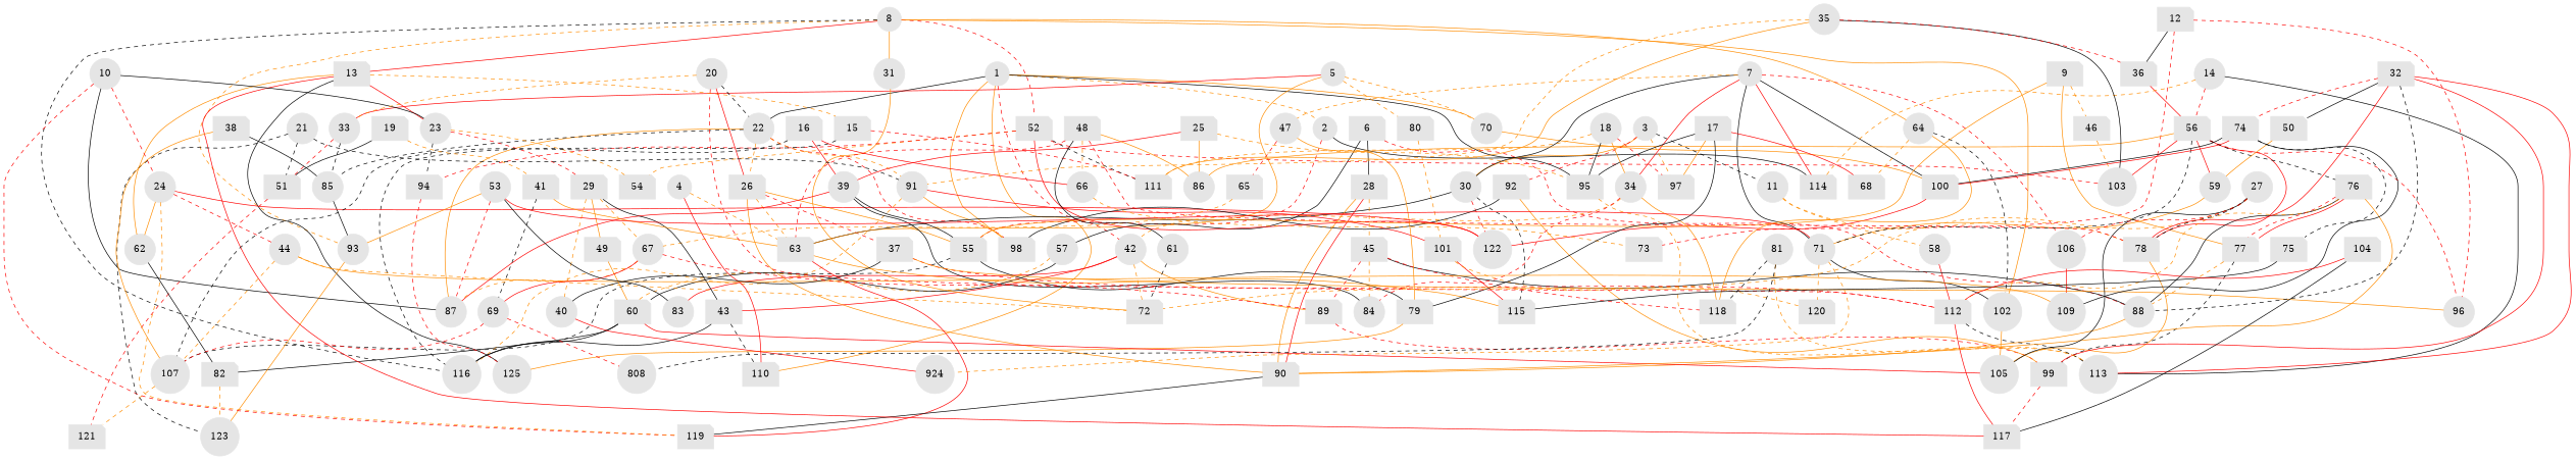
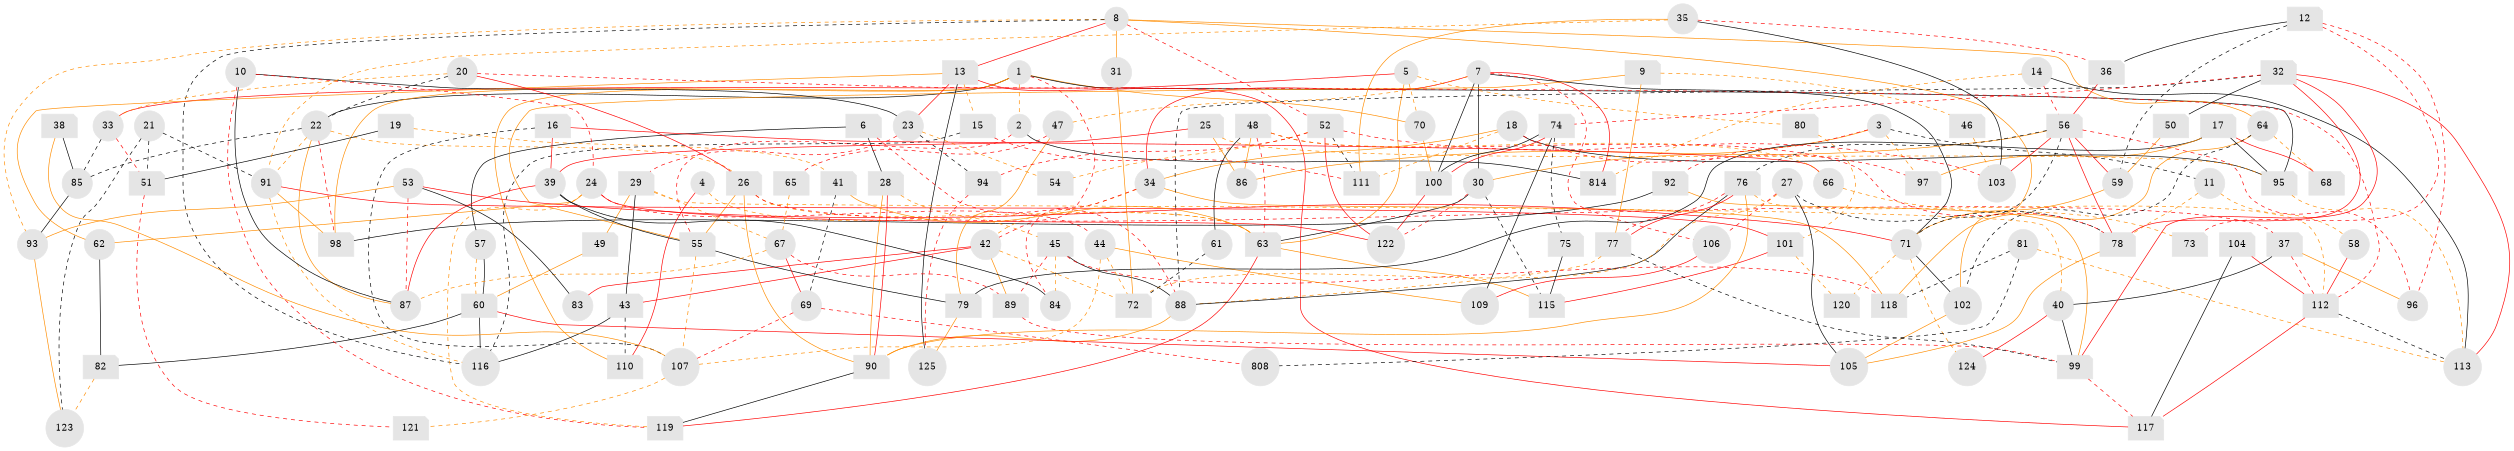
  graph {
    fontname="DejaVu Serif"
    node [color=gray90 fontname="DejaVu Serif" shape=note style=filled]
    edge [color=darkorange fontname="DejaVu Serif" style=solid]
    1 [shape=circle]
    2 [shape=circle]
    22 [shape=circle]
    42 [shape=circle]
    70 [shape=circle]
    98
    110
    95
    55
-   114
+   114 [label=814]
    87 [shape=circle]
    26
    91 [shape=circle]
    85 [shape=circle]
    72
    43
    83 [shape=circle]
    89
    100
    105 [shape=circle]
    78
    107 [shape=circle]
    79
    3 [shape=circle]
    11 [shape=circle]
    30 [shape=circle]
    92
    97
    58 [shape=circle]
    63
    122 [shape=circle]
    115
    99
    4 [shape=circle]
    119
    5 [shape=circle]
    33 [shape=circle]
    80
    51
    101
    6
    28
    57 [shape=circle]
    88 [shape=circle]
    90
    45
    60
    7 [shape=circle]
    34 [shape=circle]
    47 [shape=circle]
    71 [shape=circle]
    106 [shape=circle]
    84 [shape=circle]
    118
    65
    102 [shape=circle]
-   124 [shape=circle label=924]
+   124 [shape=circle]
    120
    109 [shape=circle]
    8 [shape=circle]
    13
    31 [shape=circle]
    52
    64 [shape=circle]
    93 [shape=circle]
    116 [shape=circle]
    23 [shape=circle]
    15
    62 [shape=circle]
    117
    125 [shape=circle]
    111
    54
    94
    103 [shape=circle]
    68
    123 [shape=circle]
    9
    46
    77
    10 [shape=circle]
    24 [shape=circle]
    29
    44 [shape=circle]
    112
    12
    36
    59 [shape=circle]
    73
    96 [shape=circle]
    56
    82
    14 [shape=circle]
    113 [shape=circle]
    86 [shape=circle]
    76
    39 [shape=circle]
    16
    66 [shape=circle]
    121
    17
    18 [shape=circle]
    19
    41
    69 [shape=circle]
    20 [shape=circle]
    37
    21 [shape=circle]
    40 [shape=circle]
    49
    67 [shape=circle]
    25
    27 [shape=circle]
    32
    50
    74
    75
    35 [shape=circle]
    38
    n120 [label=808 shape=circle]
    48
    61 [shape=circle]
    53 [shape=circle]
    81 [shape=circle]
    104
    1 -- 2 [style=dashed]
    1 -- 22 [color=black]
    1 -- 42 [color=red style=dashed]
    1 -- 70
    1 -- 98
    1 -- 110
    1 -- 95 [color=black]
    2 -- 55 [color=red style=dashed]
    2 -- 114 [color=black]
    22 -- 98 [color=red style=dashed]
    22 -- 87
    22 -- 26 [style=dashed]
    22 -- 91 [style=dashed]
    22 -- 85 [color=black style=dashed]
    42 -- 72 [style=dashed]
    42 -- 43 [color=red]
    42 -- 83 [color=red]
    42 -- 89
    70 -- 100
    95 -- 113 [style=dashed]
-   55 -- 107 [color=black style=dashed]
+   55 -- 107 [style=dashed]
    55 -- 79 [color=black]
    26 -- 55
    26 -- 63 [style=dashed]
    26 -- 90
    26 -- 37 [color=red style=dashed]
    91 -- 98
    91 -- 101 [color=red]
    91 -- 116 [style=dashed]
    85 -- 93 [color=black]
    43 -- 110 [color=black style=dashed]
    43 -- 116 [color=black]
    89 -- 99 [color=red style=dashed]
    100 -- 122 [color=red]
    78 -- 105
    107 -- 121 [style=dashed]
    79 -- 125
    3 -- 11 [color=black style=dashed]
    3 -- 30
    3 -- 92 [color=red style=dashed]
    3 -- 97 [style=dashed]
    11 -- 78 [style=dashed]
    11 -- 58 [style=dashed]
    30 -- 63 [color=black]
    30 -- 122 [color=red style=dashed]
    30 -- 115 [color=black style=dashed]
    92 -- 98 [color=black]
    92 -- 99
    58 -- 112 [color=red]
    63 -- 115
    63 -- 119 [color=red]
    99 -- 117 [color=red style=dashed]
    4 -- 110 [color=red]
    4 -- 63 [style=dashed]
    5 -- 70 [style=dashed]
    5 -- 63
    5 -- 33 [color=red]
    5 -- 80 [style=dashed]
    33 -- 85 [color=black style=dashed]
    33 -- 51 [color=red style=dashed]
    80 -- 101 [style=dashed]
    51 -- 121 [color=red style=dashed]
    101 -- 115 [color=red]
    101 -- 120 [style=dashed]
    6 -- 28 [color=black]
    6 -- 57 [color=black]
    6 -- 88 [color=red style=dashed]
    28 -- 90
    28 -- 90 [color=red]
    28 -- 45 [style=dashed]
    57 -- 60 [style=dashed]
    57 -- 60 [color=black]
    88 -- 90
    90 -- 119 [color=black]
    45 -- 89 [color=red style=dashed]
    45 -- 88 [color=black]
    45 -- 84 [style=dashed]
    45 -- 118 [color=red style=dashed]
    60 -- 105 [color=red]
    60 -- 116 [color=black]
    60 -- 82 [color=black]
    7 -- 114 [color=red]
    7 -- 100 [color=black]
    7 -- 30 [color=black]
    7 -- 34 [color=red]
    7 -- 47 [style=dashed]
    7 -- 71 [color=black]
    7 -- 106 [color=red style=dashed]
    34 -- 42 [style=dashed]
    34 -- 84 [color=red style=dashed]
    34 -- 118
    47 -- 79
    47 -- 65 [color=red style=dashed]
    71 -- 102 [color=black]
    71 -- 124 [style=dashed]
    71 -- 120 [style=dashed]
    106 -- 109 [color=red]
    65 -- 67 [style=dashed]
    102 -- 105
    8 -- 102
    8 -- 13 [color=red]
    8 -- 31
    8 -- 52 [color=red style=dashed]
    8 -- 64
    8 -- 93 [style=dashed]
    8 -- 116 [color=black style=dashed]
    13 -- 23 [color=red]
    13 -- 15 [style=dashed]
    13 -- 62
    13 -- 117 [color=red]
    13 -- 125 [color=black]
    31 -- 72
    52 -- 122 [color=red]
    52 -- 111 [color=black style=dashed]
    52 -- 54 [style=dashed]
    52 -- 94 [color=red style=dashed]
    52 -- 103 [color=red style=dashed]
    64 -- 118
    64 -- 102 [color=black style=dashed]
    64 -- 68 [style=dashed]
    93 -- 123
    23 -- 54 [style=dashed]
    23 -- 94 [color=black style=dashed]
    23 -- 29 [color=red style=dashed]
    15 -- 116 [color=black style=dashed]
    15 -- 111 [color=red style=dashed]
    62 -- 82 [color=black]
    94 -- 125 [color=red style=dashed]
    9 -- 55
    9 -- 46 [style=dashed]
    9 -- 77
    46 -- 103 [style=dashed]
    77 -- 99 [color=black style=dashed]
    77 -- 88 [style=dashed]
    10 -- 87 [color=black]
    10 -- 119 [color=red style=dashed]
    10 -- 23 [color=black]
    10 -- 24 [color=red style=dashed]
    24 -- 122 [color=red]
    24 -- 119 [style=dashed]
    24 -- 62
    24 -- 44 [color=red style=dashed]
    29 -- 43 [color=black]
    29 -- 40 [style=dashed]
    29 -- 49
    29 -- 67 [style=dashed]
    44 -- 72 [style=dashed]
    44 -- 107 [style=dashed]
    44 -- 109
    112 -- 117 [color=red]
    112 -- 113 [color=black style=dashed]
    12 -- 36 [color=black]
+   12 -- 59 [color=black style=dashed]
    12 -- 73 [color=red style=dashed]
    12 -- 96 [color=red style=dashed]
    36 -- 56 [color=red]
    59 -- 71
    56 -- 78 [color=red]
    56 -- 71 [color=black style=dashed]
    56 -- 103 [color=red]
    56 -- 59 [color=red]
    56 -- 96 [color=red style=dashed]
    56 -- 86
    56 -- 76 [color=black style=dashed]
    82 -- 123 [style=dashed]
    14 -- 114 [style=dashed]
    14 -- 56 [color=red style=dashed]
    14 -- 113 [color=black]
    76 -- 88 [color=black]
    76 -- 90
    76 -- 77 [color=red style=dashed]
    76 -- 77 [color=red]
    76 -- 112 [style=dashed]
    39 -- 55 [color=black]
    39 -- 87 [color=red]
    39 -- 84 [color=black]
    16 -- 107 [color=black style=dashed]
    16 -- 39 [color=red]
    16 -- 66 [color=red]
    66 -- 73 [style=dashed]
    17 -- 95 [color=black]
    17 -- 79 [color=black]
    17 -- 97
    17 -- 68 [color=red]
    18 -- 95 [color=black]
    18 -- 97 [color=red style=dashed]
    18 -- 34
    18 -- 111 [style=dashed]
    19 -- 51 [color=black]
    19 -- 41 [style=dashed]
    41 -- 63
    41 -- 69 [color=black style=dashed]
    69 -- 107 [color=red style=dashed]
    69 -- n120 [color=red style=dashed]
    20 -- 22 [color=black style=dashed]
    20 -- 26 [color=red]
    20 -- 33 [style=dashed]
    20 -- 112 [color=red style=dashed]
    37 -- 112 [color=red style=dashed]
    37 -- 96
    37 -- 40 [color=black]
    21 -- 91 [color=black style=dashed]
    21 -- 51 [color=black style=dashed]
    21 -- 123 [color=black style=dashed]
+   40 -- 99 [color=black]
    40 -- 124 [color=red]
    49 -- 60
    67 -- 87 [style=dashed]
    67 -- 89 [color=red style=dashed]
    67 -- 69 [color=red]
    25 -- 95 [style=dashed]
    25 -- 86
    25 -- 39 [color=red]
    27 -- 72 [style=dashed]
    27 -- 105 [color=black]
    27 -- 78 [color=black style=dashed]
    27 -- 106 [color=red style=dashed]
    32 -- 78 [color=red]
    32 -- 99 [color=red]
    32 -- 88 [color=black style=dashed]
    32 -- 113 [color=red]
    32 -- 50 [color=black]
    32 -- 74 [color=red style=dashed]
    50 -- 59
    74 -- 100 [color=black]
    74 -- 100 [color=red]
    74 -- 109 [color=black]
    74 -- 75 [color=black style=dashed]
    75 -- 115 [color=black]
    35 -- 91 [style=dashed]
    35 -- 111
    35 -- 103 [color=black]
    35 -- 36 [color=red style=dashed]
    38 -- 85 [color=black]
    38 -- 107
    48 -- 78 [color=red style=dashed]
    48 -- 63 [color=red style=dashed]
    48 -- 86
    48 -- 66 [style=dashed]
    48 -- 61 [color=black]
    61 -- 72 [color=black style=dashed]
    53 -- 87 [color=red style=dashed]
    53 -- 83 [color=black]
    53 -- 71 [color=red]
    53 -- 93
    81 -- 118 [color=black style=dashed]
    81 -- 113 [style=dashed]
    81 -- n120 [color=black style=dashed]
    104 -- 117 [color=black]
    104 -- 112 [color=red]
  }
